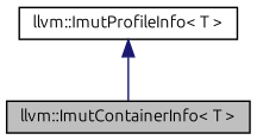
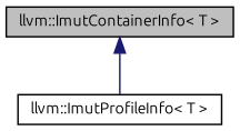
  digraph {
    fontname=Ubuntu
    node [color=black fontname=Ubuntu fontsize=10 shape=record]
    n1 [fillcolor=grey75 fontcolor=black height=0.2 label="llvm::ImutContainerInfo\< T \>" style=filled width=0.4]
    n2 [height=0.2 label="llvm::ImutProfileInfo\< T \>" width=0.4]
-   n2 -> n1 [color=midnightblue dir=back fontname=Ubuntu fontsize=10 labelfontname=Helvetica labelfontsize=10 style=solid]
+   n1 -> n2 [color=midnightblue dir=back fontname=Ubuntu fontsize=10 labelfontname=Helvetica labelfontsize=10 style=solid]
  }
